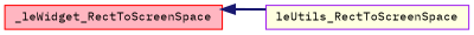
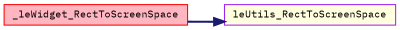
  digraph {
    rankdir=LR
    fontname="IBM Plex Mono"
    node [fontname="IBM Plex Mono" fontsize=10 shape=record style=filled]
    n1 [color=red fillcolor=lightpink fontcolor=black height=0.2 label=_leWidget_RectToScreenSpace width=0.4]
    n2 [color=purple fillcolor=lightyellow height=0.2 label=leUtils_RectToScreenSpace width=0.4]
-   n2 -> n1 [color=midnightblue fontname="IBM Plex Mono" fontsize=10 labelfontname=Helvetica labelfontsize=10 style=bold]
+   n1 -> n2 [color=midnightblue fontname="IBM Plex Mono" fontsize=10 labelfontname=Helvetica labelfontsize=10 style=bold]
  }
